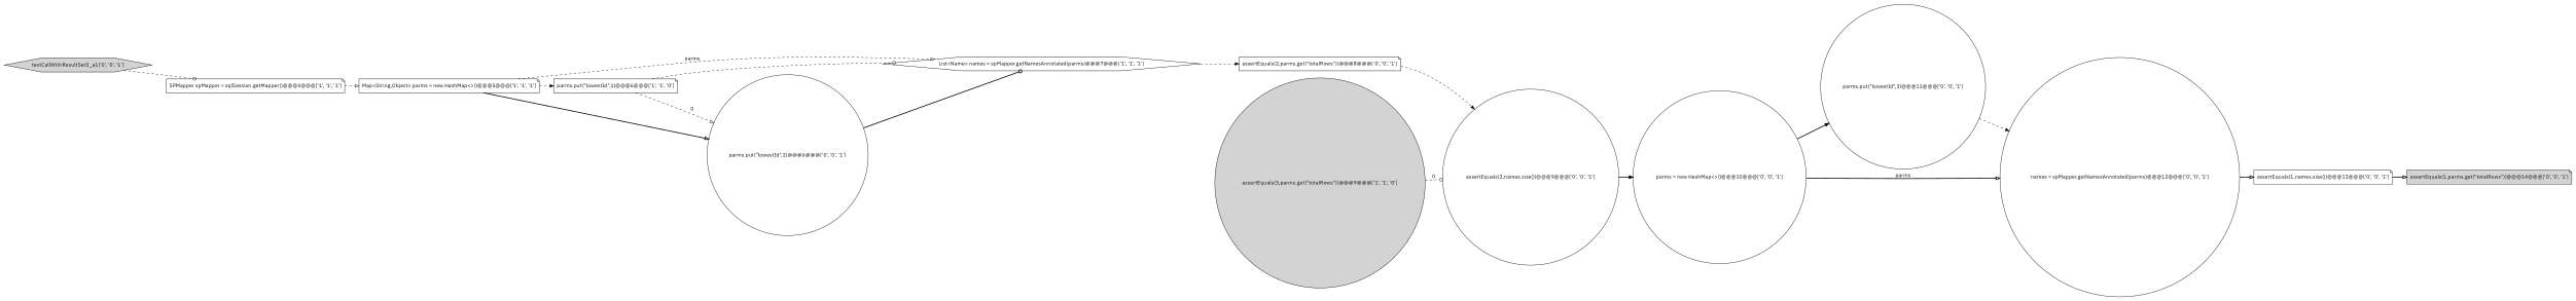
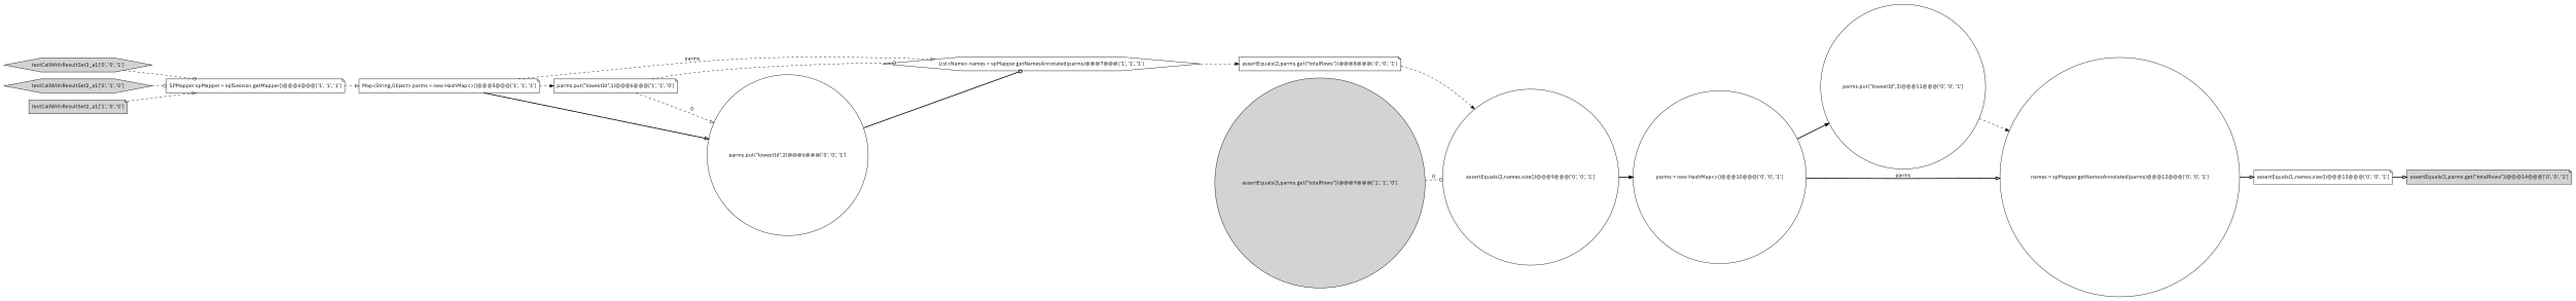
  digraph {
    fontname="IBM Plex Sans"
    rankdir=LR
    node [fillcolor=white fontname="IBM Plex Sans" shape=note style=filled]
    edge [arrowhead=onormal fontname="IBM Plex Sans" style=dashed]
    n1 [label="parms.put(\"lowestId\",3)@@@11@@@['0', '0', '1']" shape=circle]
    n2 [label="names = spMapper.getNamesAnnotated(parms)@@@12@@@['0', '0', '1']" shape=circle]
    n3 [label="assertEquals(1,names.size())@@@13@@@['0', '0', '1']"]
    n4 [fillcolor=lightgray label="testCallWithResultSet3_a1['0', '0', '1']" shape=hexagon]
    n5 [label="SPMapper spMapper = sqlSession.getMapper()@@@4@@@['1', '1', '1']"]
    n6 [label="Map<String,Object> parms = new HashMap<>()@@@5@@@['1', '1', '1']"]
    n7 [label="List<Name> names = spMapper.getNamesAnnotated(parms)@@@7@@@['1', '1', '1']" shape=hexagon]
    n8 [label="assertEquals(2,parms.get(\"totalRows\"))@@@8@@@['0', '0', '1']"]
    n9 [label="assertEquals(2,names.size())@@@9@@@['0', '0', '1']" shape=circle]
    n10 [fillcolor=lightgray label="assertEquals(1,parms.get(\"totalRows\"))@@@14@@@['0', '0', '1']"]
    n11 [label="parms.put(\"lowestId\",1)@@@6@@@['1', '1', '0']"]
    n12 [label="parms.put(\"lowestId\",2)@@@6@@@['0', '0', '1']" shape=circle]
    n13 [label="parms = new HashMap<>()@@@10@@@['0', '0', '1']" shape=circle]
+   n14 [fillcolor=lightgray label="testCallWithResultSet2_a1['0', '1', '0']" shape=hexagon]
    n15 [fillcolor=lightgray label="assertEquals(3,parms.get(\"totalRows\"))@@@9@@@['1', '1', '0']" shape=circle]
+   n16 [fillcolor=lightgray label="testCallWithResultSet2_a1['1', '0', '0']"]
    n1 -> n2 [arrowhead=normal]
    n2 -> n3 [style=bold]
    n3 -> n10 [style=bold]
    n4 -> n5 [arrowhead=odot]
    n5 -> n6
    n6 -> n7 [label=parms]
    n6 -> n11 [arrowhead=normal]
    n6 -> n12 [style=bold]
    n7 -> n8 [arrowhead=normal]
    n8 -> n9 [arrowhead=normal]
    n9 -> n13 [arrowhead=normal style=bold]
    n11 -> n7 [arrowhead=odot]
    n11 -> n12 [label=0]
    n12 -> n7 [arrowhead=odot style=bold]
    n13 -> n1 [arrowhead=normal style=bold]
    n13 -> n2 [label=parms style=bold]
+   n14 -> n5 [arrowhead=odot]
    n15 -> n9 [arrowhead=odot label=0]
+   n16 -> n5
  }
